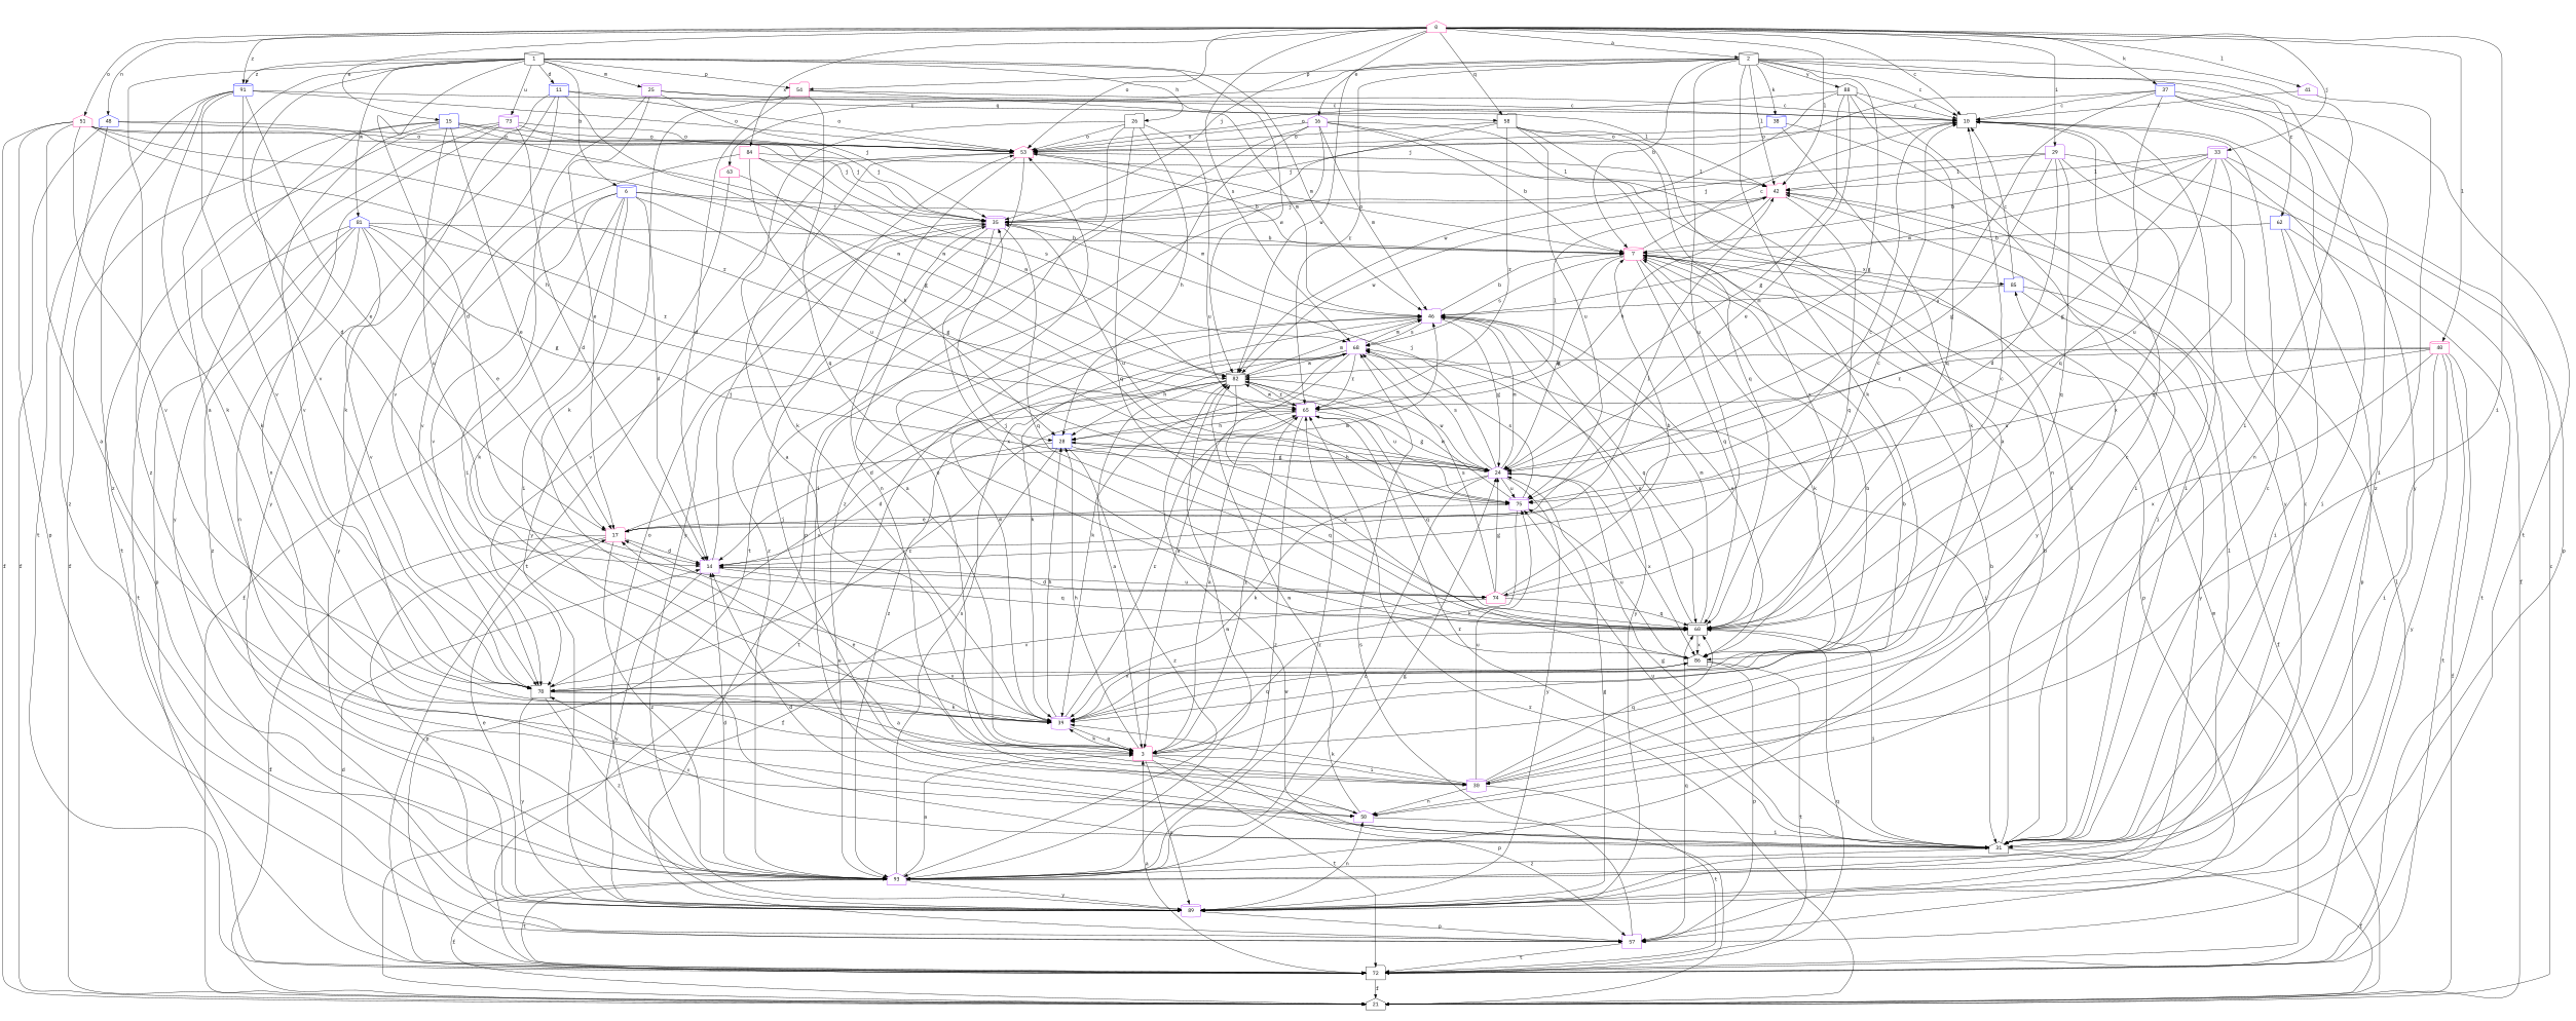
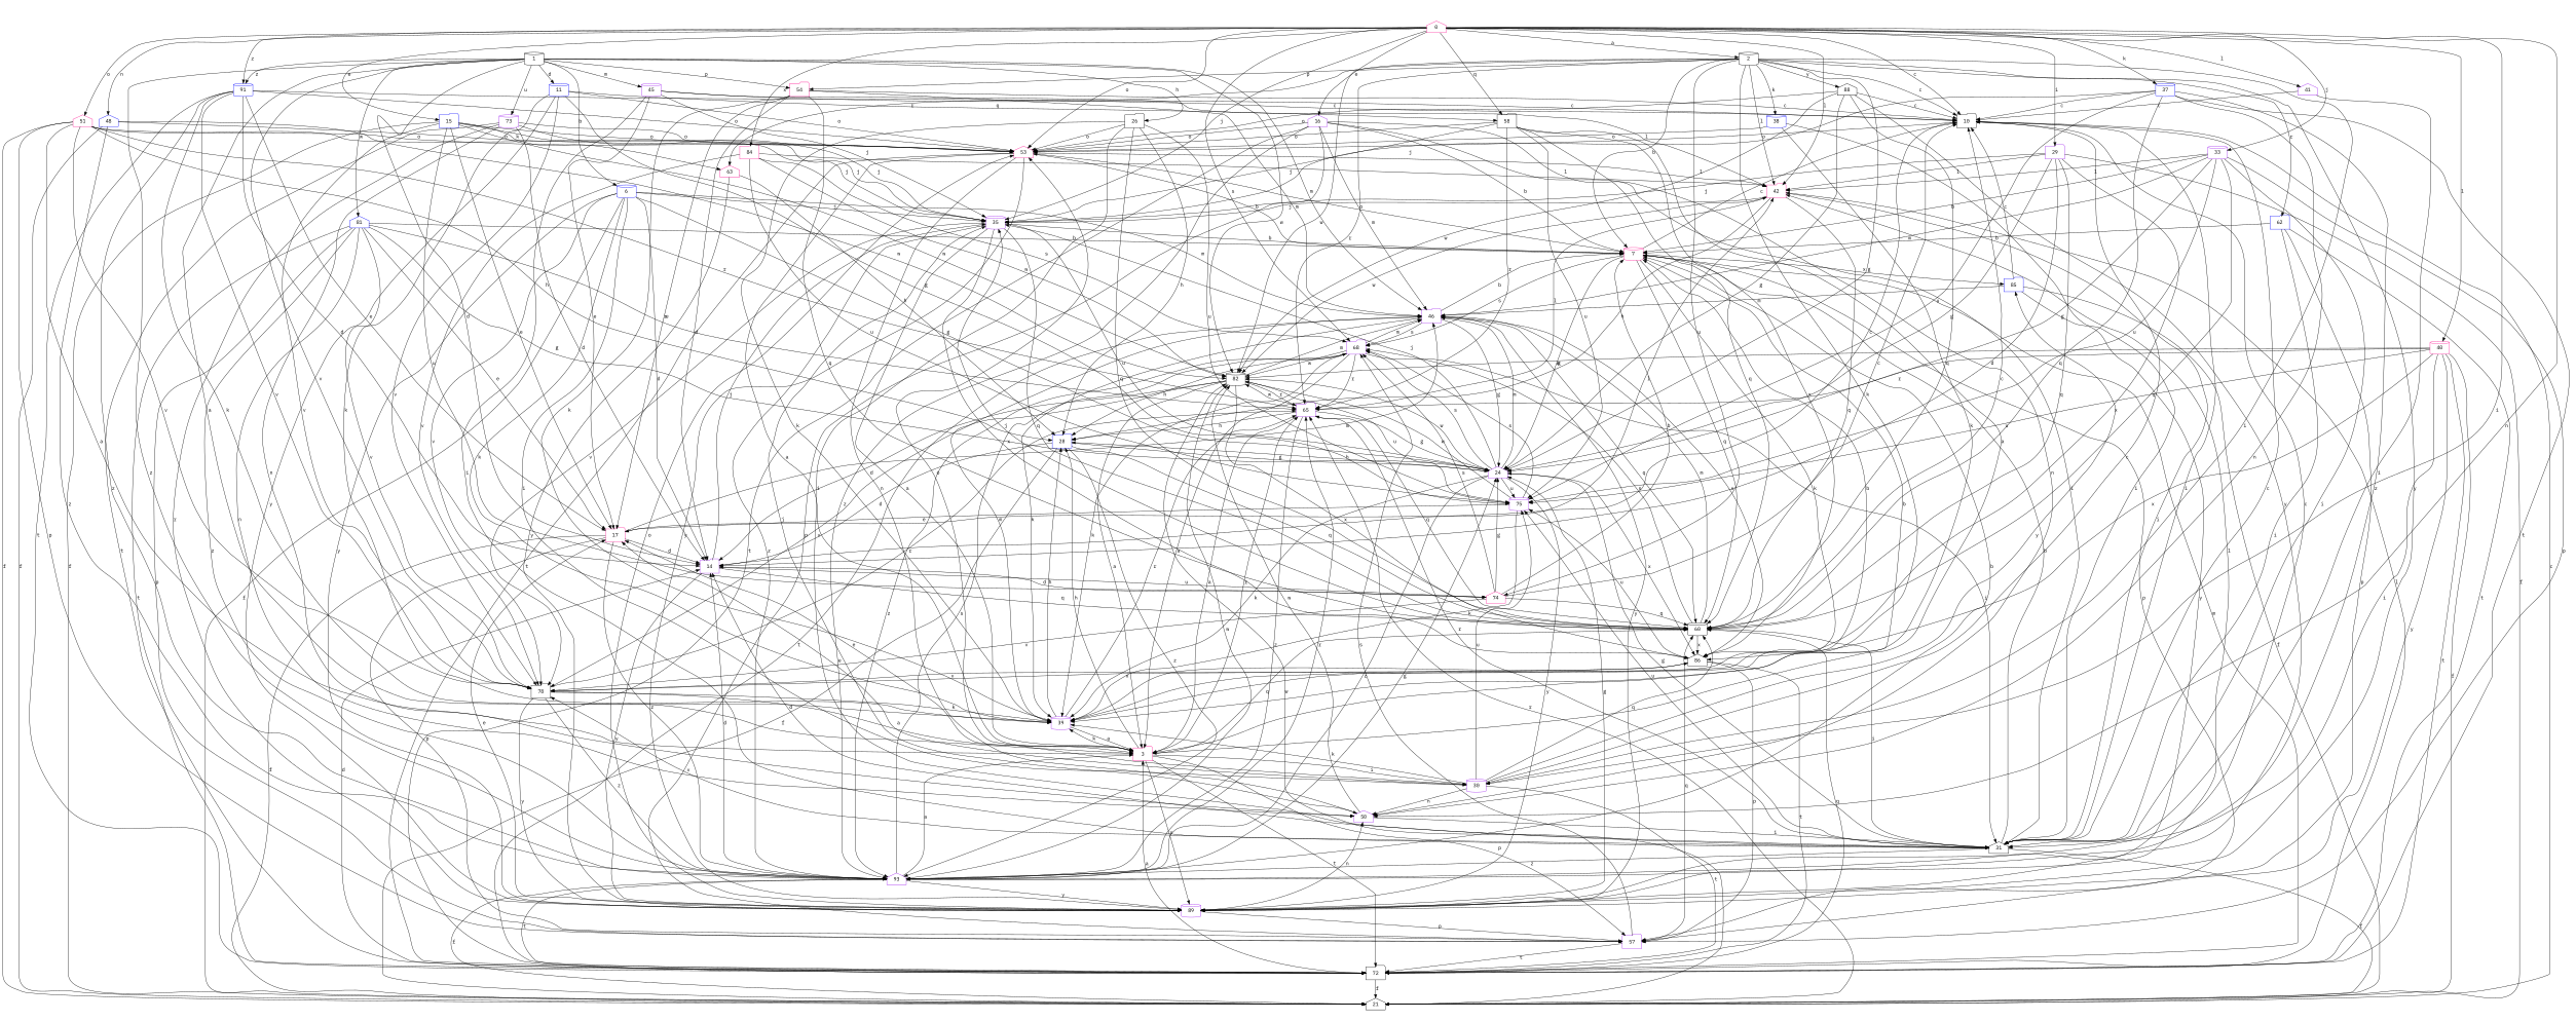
  strict digraph {
    fontname="IBM Plex Mono"
    node [color=purple fontname="IBM Plex Mono" shape=folder]
    edge [fontname="IBM Plex Mono"]
    0 [color=deeppink shape=house]
    2 [color=black shape=cylinder]
    10 [color=black]
    15 [color=blue]
    16 [shape=house]
    29
    30 [shape=cylinder]
    33 [shape=cylinder]
    35 [shape=cylinder]
    37 [color=blue shape=cylinder]
    40 [color=deeppink shape=cylinder]
    41 [shape=house]
    42 [color=deeppink]
    48 [color=blue shape=house]
    50 [shape=house]
    51 [color=deeppink shape=house]
    53 [color=deeppink shape=house]
    58 [color=black]
    68
    84 [color=deeppink]
    91 [color=blue shape=cylinder]
    54 [color=deeppink]
    82 [color=black shape=cylinder]
    7 [color=deeppink shape=cylinder]
    24 [shape=house]
    38 [color=blue shape=cylinder]
    39 [shape=cylinder]
    62 [color=blue]
    63 [color=deeppink shape=house]
    65
    74 [color=deeppink shape=house]
    88 [color=black shape=house]
    89 [shape=cylinder]
    31 [color=black shape=house]
    78 [color=black]
    17 [color=deeppink]
    21 [color=black shape=house]
    46
    93 [shape=house]
    57
    72 [color=black]
    14
    60 [color=black shape=cylinder]
    86 [color=black shape=house]
    85 [color=blue]
    75 [shape=cylinder]
    3 [color=deeppink]
    28 [color=blue]
    1 [color=black shape=cylinder]
    6 [color=blue shape=cylinder]
    11 [color=blue shape=cylinder]
    26 [color=black]
-   45 [shape=cylinder label=25]
+   45 [shape=cylinder]
    73 [shape=cylinder]
    81 [color=blue shape=house]
    0 -> 2 [label=a]
    0 -> 10 [label=c]
    0 -> 15 [label=e]
    0 -> 16 [label=e]
    0 -> 29 [label=i]
    0 -> 30 [label=i]
    0 -> 33 [label=j]
    0 -> 35 [label=j]
    0 -> 37 [label=k]
    0 -> 40 [label=l]
    0 -> 41 [label=l]
    0 -> 42 [label=l]
    0 -> 48 [label=n]
+   0 -> 50 [label=n]
    0 -> 51 [label=o]
    0 -> 53 [label=o]
    0 -> 58 [label=q]
    0 -> 68 [label=s]
    0 -> 84 [label=x]
    0 -> 91 [label=z]
    2 -> 10 [label=c]
    2 -> 30 [label=i]
    2 -> 42 [label=l]
    2 -> 54 [label=p]
    2 -> 82 [label=w]
    2 -> 7 [label=b]
    2 -> 24 [label=g]
    2 -> 38 [label=k]
    2 -> 39 [label=k]
    2 -> 62 [label=r]
    2 -> 63 [label=r]
    2 -> 65 [label=r]
    2 -> 74 [label=u]
    2 -> 88 [label=y]
    2 -> 89 [label=y]
    10 -> 53 [label=o]
    10 -> 31 [label=i]
    15 -> 35 [label=j]
    15 -> 53 [label=o]
    15 -> 82 [label=w]
-   15 -> 39 [label=k]
+   15 -> 63 [label=k]
    15 -> 74 [label=u]
    15 -> 78 [label=v]
    15 -> 17 [label=e]
    15 -> 21 [label=f]
    16 -> 50 [label=n]
    16 -> 53 [label=o]
    16 -> 7 [label=b]
    16 -> 31 [label=i]
    16 -> 46 [label=m]
    16 -> 93 [label=z]
    16 -> 57 [label=p]
    16 -> 72 [label=t]
    29 -> 35 [label=j]
    29 -> 42 [label=l]
    29 -> 24 [label=g]
    29 -> 21 [label=f]
    29 -> 14 [label=d]
    29 -> 60 [label=q]
    29 -> 86 [label=x]
    30 -> 10 [label=c]
    30 -> 50 [label=n]
    30 -> 53 [label=o]
    30 -> 39 [label=k]
    30 -> 17 [label=e]
    30 -> 72 [label=t]
    30 -> 60 [label=q]
    30 -> 85 [label=y]
    30 -> 75 [label=u]
    33 -> 42 [label=l]
    33 -> 7 [label=b]
    33 -> 24 [label=g]
    33 -> 31 [label=i]
    33 -> 46 [label=m]
    33 -> 57 [label=p]
    33 -> 60 [label=q]
    33 -> 75 [label=u]
    35 -> 7 [label=b]
    35 -> 78 [label=v]
    35 -> 93 [label=z]
    35 -> 60 [label=q]
    35 -> 86 [label=x]
    35 -> 75 [label=u]
    35 -> 3 [label=a]
    37 -> 10 [label=c]
    37 -> 35 [label=j]
    37 -> 50 [label=n]
    37 -> 93 [label=z]
    37 -> 72 [label=t]
    37 -> 60 [label=q]
    37 -> 75 [label=u]
    40 -> 82 [label=w]
    40 -> 65 [label=r]
    40 -> 89 [label=y]
    40 -> 31 [label=i]
    40 -> 21 [label=f]
    40 -> 72 [label=t]
    40 -> 86 [label=x]
    40 -> 75 [label=u]
    41 -> 10 [label=c]
    41 -> 31 [label=i]
    42 -> 35 [label=j]
    42 -> 82 [label=w]
    42 -> 31 [label=i]
    42 -> 60 [label=q]
    42 -> 28 [label=h]
    48 -> 53 [label=o]
    48 -> 82 [label=w]
    48 -> 21 [label=f]
    48 -> 93 [label=z]
    50 -> 35 [label=j]
    50 -> 82 [label=w]
    50 -> 31 [label=i]
    51 -> 35 [label=j]
    51 -> 53 [label=o]
    51 -> 65 [label=r]
    51 -> 78 [label=v]
    51 -> 21 [label=f]
    51 -> 57 [label=p]
    51 -> 3 [label=a]
    51 -> 28 [label=h]
    53 -> 42 [label=l]
    53 -> 50 [label=n]
    53 -> 7 [label=b]
    53 -> 89 [label=y]
    53 -> 72 [label=t]
    53 -> 3 [label=a]
    58 -> 35 [label=j]
    58 -> 53 [label=o]
    58 -> 65 [label=r]
    58 -> 60 [label=q]
    58 -> 86 [label=x]
    58 -> 75 [label=u]
    58 -> 3 [label=a]
    68 -> 82 [label=w]
    68 -> 39 [label=k]
    68 -> 65 [label=r]
    68 -> 31 [label=i]
    68 -> 46 [label=m]
    68 -> 93 [label=z]
    68 -> 3 [label=a]
    68 -> 28 [label=h]
    84 -> 42 [label=l]
    84 -> 68 [label=s]
    84 -> 82 [label=w]
    84 -> 78 [label=v]
    84 -> 75 [label=u]
    91 -> 10 [label=c]
    91 -> 53 [label=o]
    91 -> 39 [label=k]
    91 -> 78 [label=v]
    91 -> 17 [label=e]
    91 -> 93 [label=z]
    91 -> 72 [label=t]
    91 -> 14 [label=d]
    54 -> 10 [label=c]
    54 -> 39 [label=k]
    54 -> 46 [label=m]
    54 -> 14 [label=d]
    54 -> 60 [label=q]
    82 -> 65 [label=r]
    82 -> 78 [label=v]
    82 -> 46 [label=m]
    82 -> 14 [label=d]
    82 -> 86 [label=x]
    82 -> 75 [label=u]
    82 -> 3 [label=a]
    7 -> 10 [label=c]
    7 -> 53 [label=o]
    7 -> 68 [label=s]
    7 -> 24 [label=g]
    7 -> 39 [label=k]
    7 -> 57 [label=p]
    7 -> 60 [label=q]
    7 -> 85 [label=x]
    24 -> 35 [label=j]
    24 -> 68 [label=s]
    24 -> 82 [label=w]
    24 -> 39 [label=k]
    24 -> 89 [label=y]
    24 -> 46 [label=m]
    24 -> 93 [label=z]
    24 -> 86 [label=x]
    24 -> 75 [label=u]
    24 -> 28 [label=h]
    38 -> 53 [label=o]
    38 -> 39 [label=k]
    38 -> 31 [label=i]
    39 -> 7 [label=b]
    39 -> 65 [label=r]
    39 -> 46 [label=m]
    39 -> 3 [label=a]
    39 -> 28 [label=h]
    62 -> 7 [label=b]
    62 -> 31 [label=i]
    62 -> 57 [label=p]
    62 -> 72 [label=t]
    63 -> 89 [label=y]
    63 -> 28 [label=h]
    65 -> 42 [label=l]
    65 -> 82 [label=w]
    65 -> 24 [label=g]
    65 -> 93 [label=z]
    65 -> 60 [label=q]
    65 -> 3 [label=a]
    65 -> 28 [label=h]
    74 -> 10 [label=c]
    74 -> 68 [label=s]
    74 -> 7 [label=b]
    74 -> 24 [label=g]
    74 -> 78 [label=v]
    74 -> 14 [label=d]
    74 -> 60 [label=q]
    88 -> 10 [label=c]
    88 -> 53 [label=o]
    88 -> 82 [label=w]
    88 -> 24 [label=g]
    88 -> 89 [label=y]
-   88 -> 17 [label=e]
+   54 -> 17 [label=e]
    88 -> 60 [label=q]
    89 -> 42 [label=l]
    89 -> 50 [label=n]
    89 -> 53 [label=o]
    89 -> 24 [label=g]
    89 -> 17 [label=e]
    89 -> 57 [label=p]
    31 -> 10 [label=c]
    31 -> 7 [label=b]
    31 -> 24 [label=g]
    31 -> 65 [label=r]
    31 -> 78 [label=v]
    31 -> 21 [label=f]
    31 -> 93 [label=z]
    31 -> 14 [label=d]
    31 -> 75 [label=u]
    78 -> 39 [label=k]
    78 -> 65 [label=r]
    78 -> 89 [label=y]
    78 -> 93 [label=z]
    78 -> 86 [label=x]
    78 -> 3 [label=a]
    17 -> 10 [label=c]
    17 -> 21 [label=f]
    17 -> 46 [label=m]
    17 -> 93 [label=z]
    17 -> 57 [label=p]
    17 -> 14 [label=d]
    21 -> 10 [label=c]
    21 -> 82 [label=w]
    21 -> 65 [label=r]
    46 -> 68 [label=s]
    46 -> 7 [label=b]
    46 -> 24 [label=g]
    46 -> 39 [label=k]
    46 -> 89 [label=y]
    46 -> 72 [label=t]
    46 -> 60 [label=q]
    46 -> 86 [label=x]
    93 -> 10 [label=c]
    93 -> 68 [label=s]
    93 -> 82 [label=w]
    93 -> 7 [label=b]
    93 -> 24 [label=g]
    93 -> 65 [label=r]
    93 -> 89 [label=y]
    93 -> 21 [label=f]
    93 -> 72 [label=t]
    93 -> 14 [label=d]
    93 -> 3 [label=a]
    57 -> 68 [label=s]
    57 -> 72 [label=t]
    57 -> 60 [label=q]
    72 -> 42 [label=l]
    72 -> 7 [label=m]
    72 -> 21 [label=f]
    72 -> 14 [label=d]
    72 -> 60 [label=q]
    72 -> 3 [label=a]
    14 -> 35 [label=j]
    14 -> 42 [label=l]
    14 -> 74 [label=u]
    14 -> 89 [label=y]
    14 -> 60 [label=q]
    60 -> 10 [label=c]
    60 -> 35 [label=j]
    60 -> 68 [label=s]
    60 -> 31 [label=i]
    60 -> 46 [label=m]
    60 -> 86 [label=x]
    86 -> 78 [label=v]
    86 -> 57 [label=p]
    86 -> 72 [label=t]
    86 -> 75 [label=u]
    85 -> 10 [label=c]
    85 -> 89 [label=y]
    85 -> 21 [label=f]
    85 -> 46 [label=m]
    75 -> 68 [label=s]
    75 -> 82 [label=w]
    75 -> 39 [label=k]
    75 -> 17 [label=e]
    3 -> 30 [label=i]
    3 -> 7 [label=b]
    3 -> 39 [label=k]
    3 -> 65 [label=r]
    3 -> 89 [label=y]
    3 -> 17 [label=e]
    3 -> 57 [label=p]
    3 -> 72 [label=t]
    3 -> 60 [label=q]
    3 -> 28 [label=h]
    28 -> 24 [label=g]
    28 -> 21 [label=f]
    28 -> 93 [label=z]
    28 -> 14 [label=d]
    28 -> 60 [label=q]
    1 -> 91 [label=z]
    1 -> 54 [label=p]
    1 -> 82 [label=w]
    1 -> 78 [label=v]
    1 -> 46 [label=m]
    1 -> 93 [label=z]
    1 -> 14 [label=d]
    1 -> 3 [label=a]
    1 -> 6 [label=b]
    1 -> 11 [label=d]
    1 -> 26 [label=h]
    1 -> 45 [label=m]
    1 -> 73 [label=u]
    1 -> 81 [label=w]
    6 -> 30 [label=i]
    6 -> 35 [label=j]
    6 -> 24 [label=g]
    6 -> 39 [label=k]
    6 -> 89 [label=y]
    6 -> 78 [label=v]
    6 -> 21 [label=f]
    6 -> 46 [label=m]
    6 -> 14 [label=d]
    11 -> 53 [label=o]
    11 -> 58 [label=q]
    11 -> 24 [label=g]
    11 -> 39 [label=k]
    11 -> 89 [label=y]
    11 -> 78 [label=v]
    26 -> 53 [label=o]
    26 -> 39 [label=k]
    26 -> 31 [label=i]
    26 -> 60 [label=q]
    26 -> 75 [label=u]
    26 -> 28 [label=h]
    45 -> 10 [label=c]
    45 -> 35 [label=j]
    45 -> 42 [label=l]
    45 -> 31 [label=i]
    45 -> 17 [label=e]
    73 -> 35 [label=j]
    73 -> 50 [label=n]
    73 -> 53 [label=o]
-   73 -> 89 [label=y]
+   73 -> 89 [label=r]
    73 -> 72 [label=t]
    73 -> 14 [label=d]
    81 -> 50 [label=n]
    81 -> 7 [label=b]
    81 -> 24 [label=g]
    81 -> 65 [label=r]
    81 -> 78 [label=v]
    81 -> 17 [label=e]
    81 -> 93 [label=z]
    81 -> 57 [label=p]
    81 -> 72 [label=t]
  }
